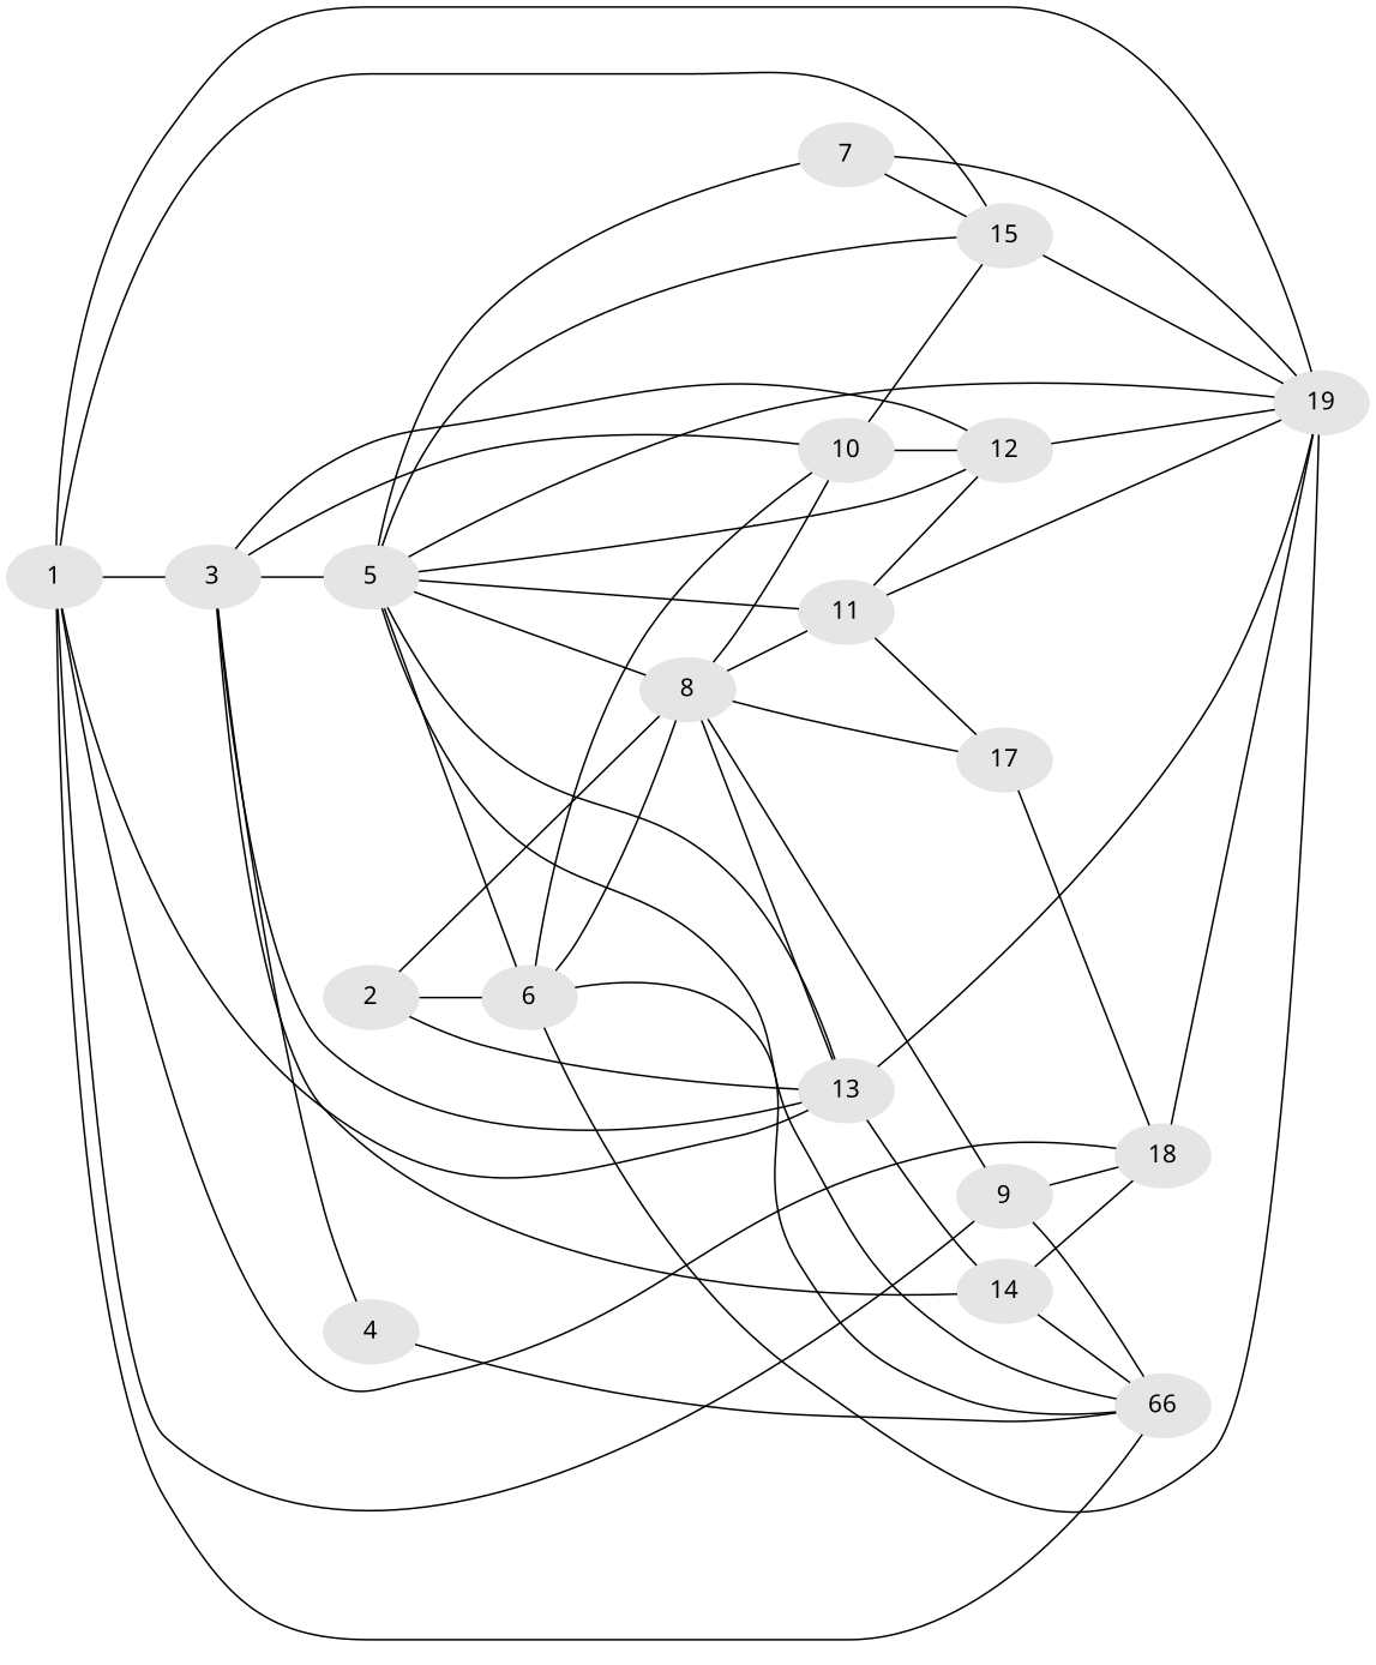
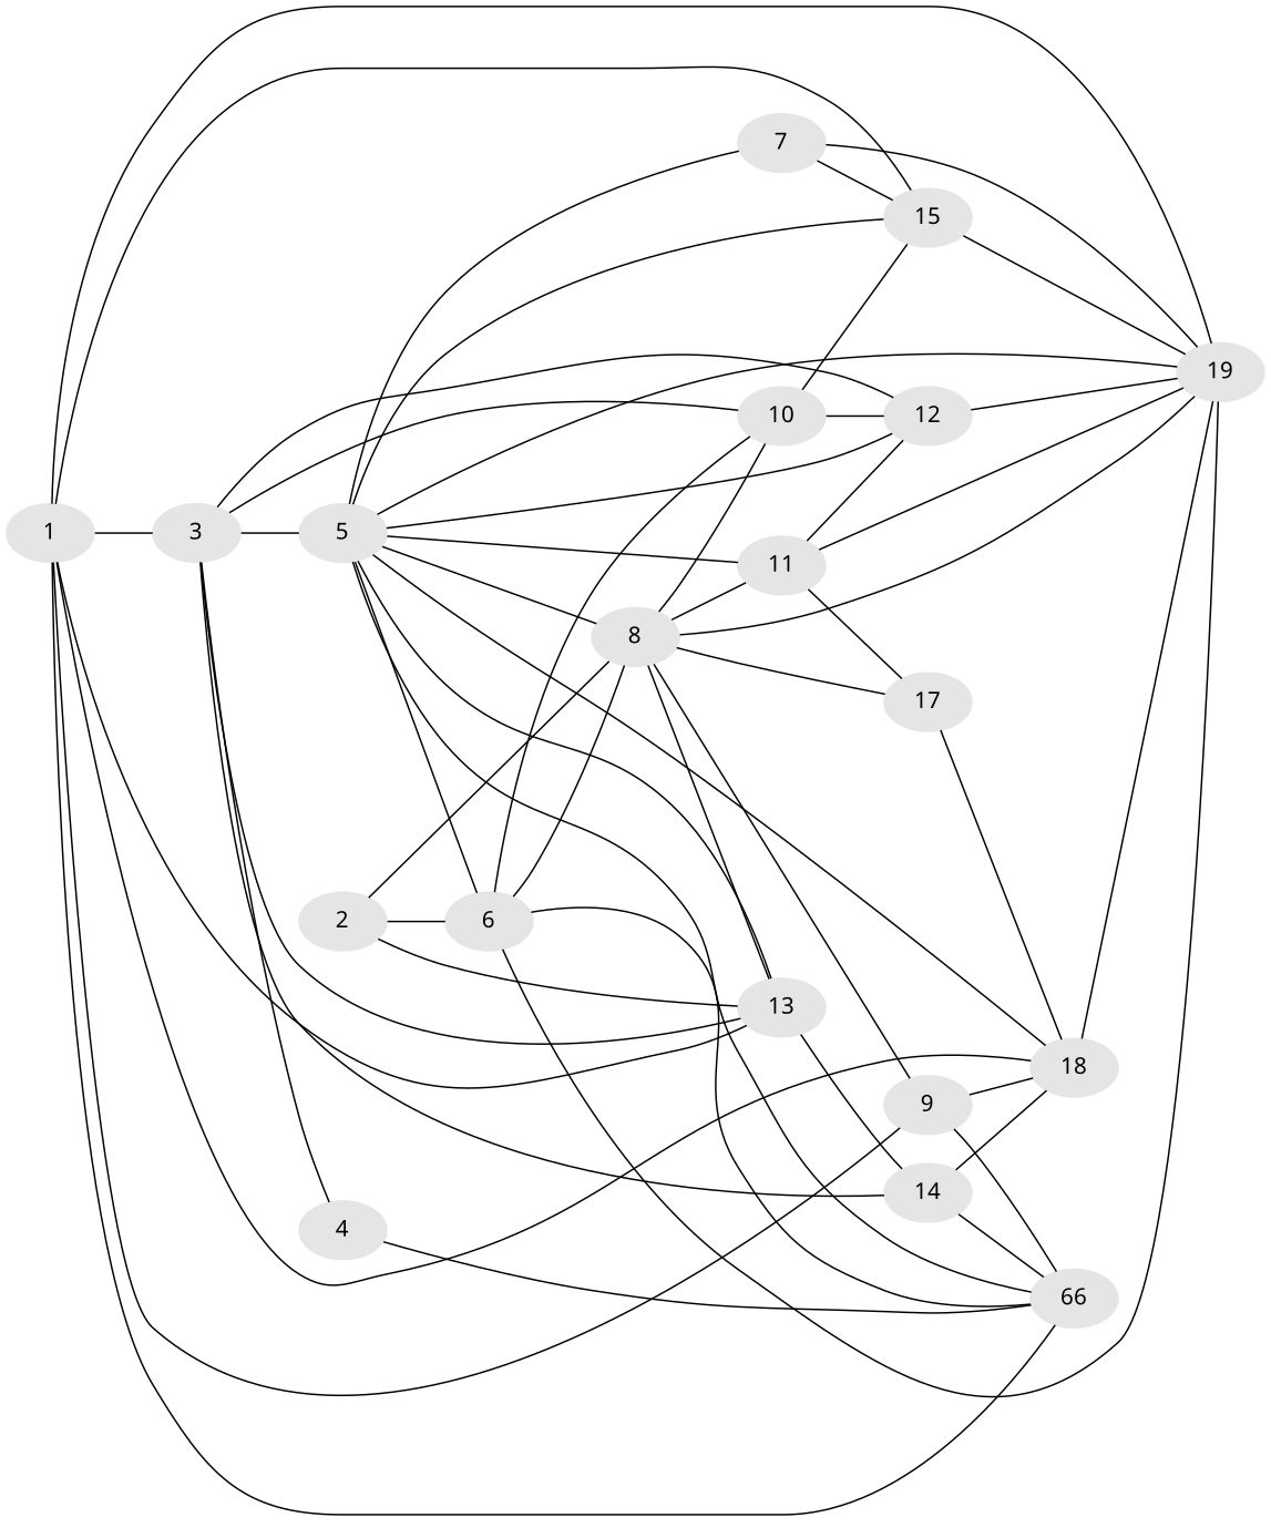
  graph {
    fontname="Noto Sans"
    rankdir=LR
    node [color=gray90 fontname="Noto Sans" style=filled]
    edge [fontname="Noto Sans" weight=1.0]
    1
    3
    9
    13
    15
    n6 [label=66]
    18
    19
    4
    5
    10
    12
    14
    2
    6
    8
    11
    17
    7
    1 -- 3 [weight=2.0]
    1 -- 9 [weight=2.0]
    1 -- 13
    1 -- 15 [weight=3.0]
    1 -- n6
    1 -- 18
    1 -- 19 [weight=3.0]
    3 -- 13 [weight=2.0]
    3 -- 4 [weight=2.0]
    3 -- 5 [weight=2.0]
    3 -- 10
    3 -- 12 [weight=2.0]
    3 -- 14
    9 -- n6
    9 -- 18 [weight=2.0]
-   13 -- 19
+   8 -- 19
    13 -- 14
    15 -- 19 [weight=2.0]
    18 -- 19
    4 -- n6
    5 -- 13
    5 -- 15
    5 -- n6
+   5 -- 18
    5 -- 19
    5 -- 12
    5 -- 6
    5 -- 8
    5 -- 11
    5 -- 7 [weight=2.0]
    10 -- 15 [weight=3.0]
    10 -- 12
    12 -- 19
    14 -- n6
    14 -- 18 [weight=2.0]
    2 -- 13
    2 -- 6
    2 -- 8
    6 -- n6
    6 -- 19
    6 -- 10
    6 -- 8
    8 -- 9
    8 -- 13
    8 -- 10
    8 -- 11 [weight=2.0]
    8 -- 17
    11 -- 19 [weight=2.0]
    11 -- 12
    11 -- 17
    17 -- 18
    7 -- 15 [weight=3.0]
    7 -- 19
  }
